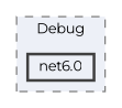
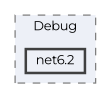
  digraph {
    compound=true
    fontname=Montserrat
-   n1 [color=grey25 fillcolor="#edf0f7" fontname=Montserrat fontsize=10 height=0.2 label="net6.0" shape=box style="filled,bold" width=0.4]
+   n1 [color=grey25 fillcolor="#edf0f7" fontname=Montserrat fontsize=10 height=0.2 label="net6.2" shape=box style="filled,bold" width=0.4]
    subgraph cluster_1 {
      bgcolor="#edf0f7"
      fontsize=10
      label=Debug
      pencolor=grey50
      style="filled,dashed"
      n1
    }
  }
